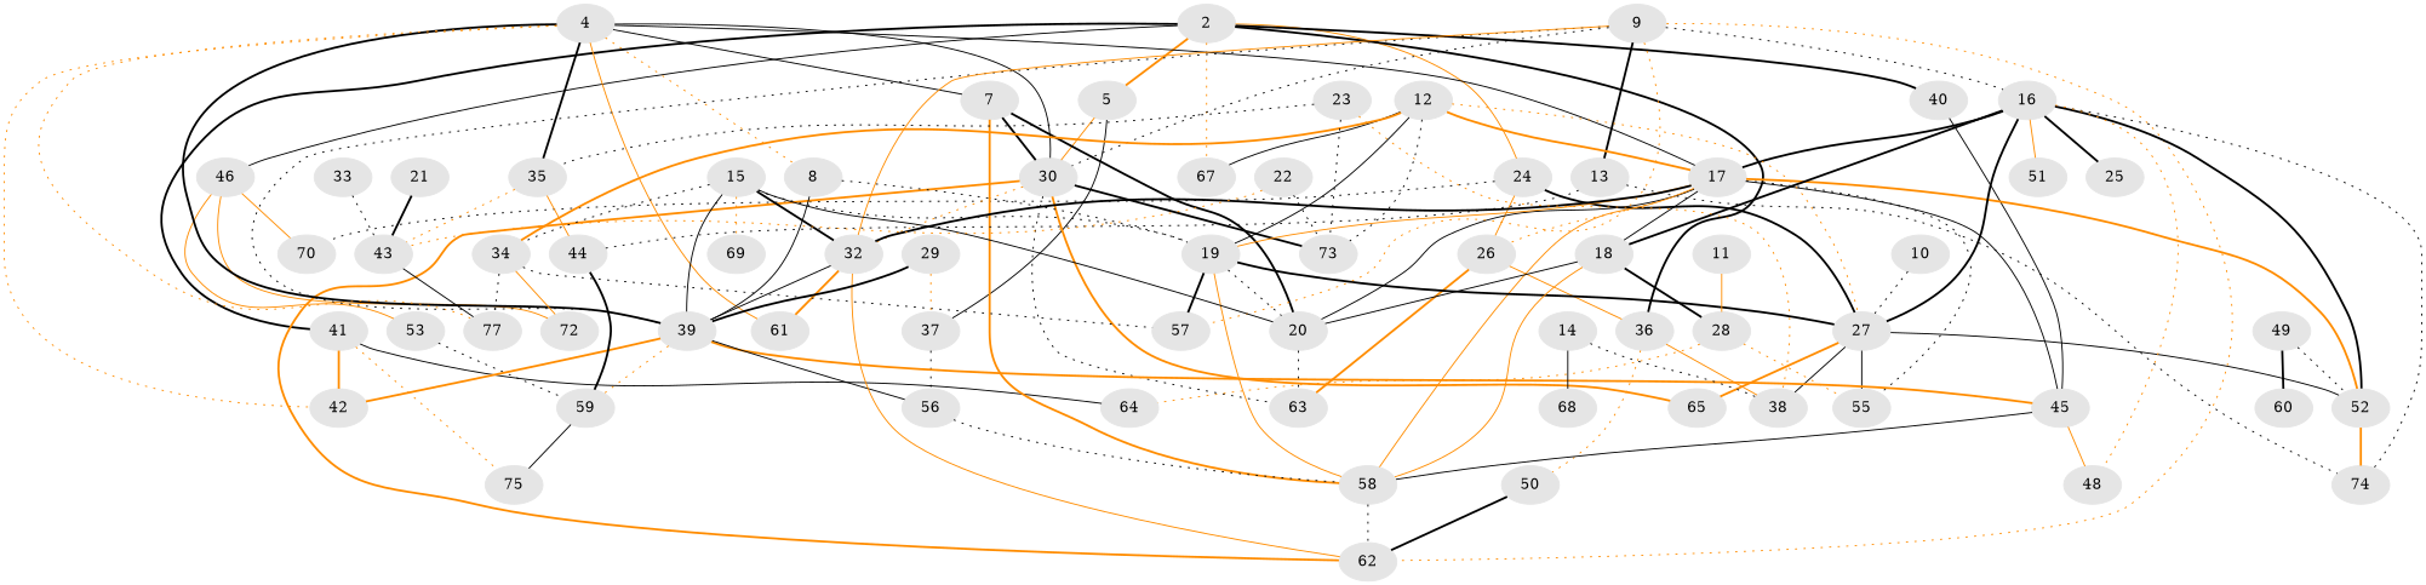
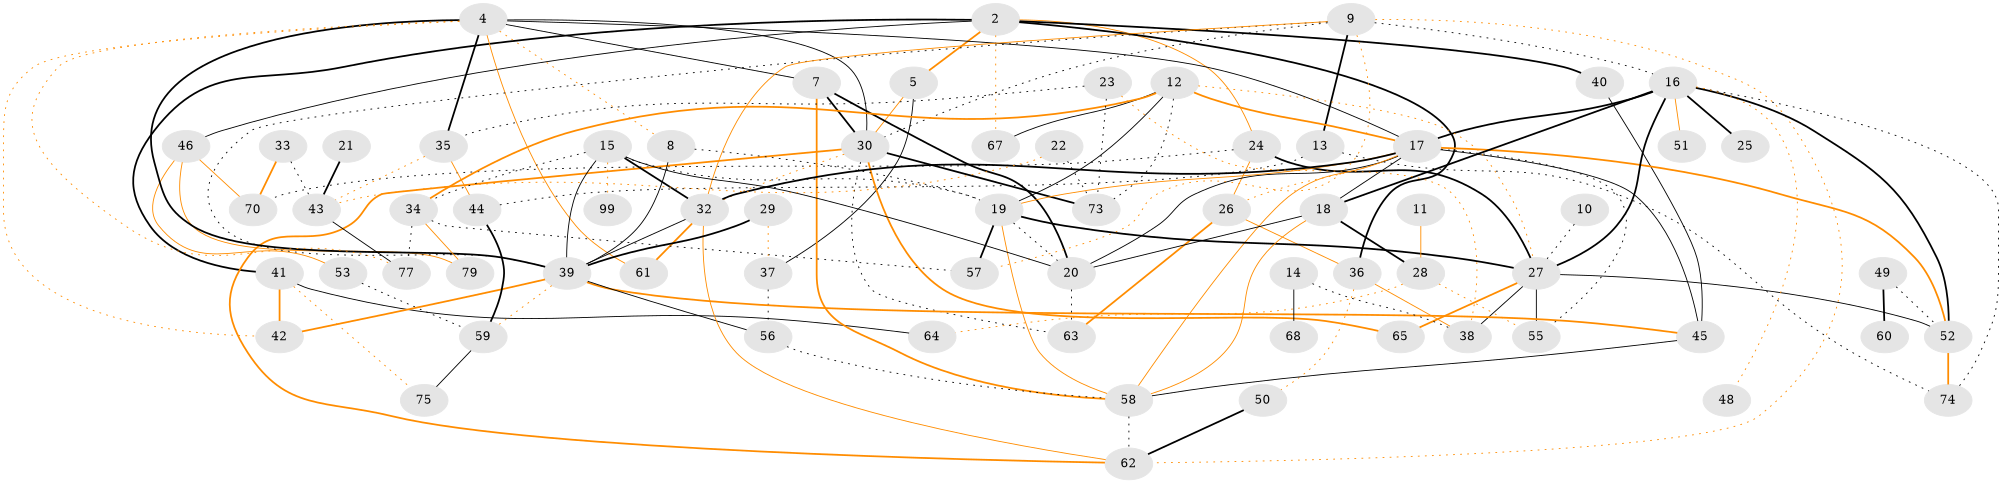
  graph {
    node [color=gray90 style=filled]
    edge [color=black style=dotted weight=1.0]
    2
    5
    24
    36
    40
    41
    46
    67
    30
    37
    27
    26
    70
    38
    50
    45
    42
    64
    75
-   72
+   72 [label=79]
    53
    4
    7
    8
    17
    35
    39
    61
    77
    20
    58
    19
    32
    18
    52
    55
    62
    73
    63
    65
    44
    43
    56
    59
    57
    9
    13
    16
    74
    25
    48
    51
    10
    11
    28
    12
    34
    14
    68
    15
-   69
+   69 [label=99]
    21
    22
    23
    29
    33
    49
    60
    2 -- 5 [color=darkorange style=bold]
    2 -- 24 [color=darkorange style=solid]
    2 -- 36 [style=bold]
    2 -- 40 [style=bold]
    2 -- 41 [style=bold]
    2 -- 46 [style=solid]
    2 -- 67 [color=darkorange weight=2.0]
    5 -- 30 [color=darkorange style=solid]
    5 -- 37 [style=solid]
    24 -- 27 [style=bold]
    24 -- 26 [color=darkorange style=solid]
    24 -- 70
    36 -- 38 [color=darkorange style=solid]
    36 -- 50 [color=darkorange]
    40 -- 45 [style=solid]
    41 -- 42 [color=darkorange style=bold]
    41 -- 64 [style=solid]
    41 -- 75 [color=darkorange]
    46 -- 70 [color=darkorange style=solid]
    46 -- 72 [color=darkorange style=solid]
    46 -- 53 [color=darkorange style=solid]
    30 -- 32 [color=darkorange]
    30 -- 62 [color=darkorange style=bold]
    30 -- 73 [style=bold]
    30 -- 63
    30 -- 65 [color=darkorange style=bold]
    37 -- 56
    27 -- 38 [style=solid]
    27 -- 52 [style=solid]
    27 -- 55 [style=solid]
    27 -- 65 [color=darkorange style=bold]
    26 -- 36 [color=darkorange style=solid]
    26 -- 63 [color=darkorange style=bold]
    50 -- 62 [style=bold]
    45 -- 58 [style=solid]
-   45 -- 48 [color=darkorange style=solid]
    53 -- 59
    4 -- 30 [style=solid]
    4 -- 42 [color=darkorange]
    4 -- 7 [style=solid]
    4 -- 8 [color=darkorange]
    4 -- 17 [style=solid]
    4 -- 35 [style=bold]
    4 -- 39 [style=bold weight=2.0]
    4 -- 61 [color=darkorange style=solid]
    4 -- 77 [color=darkorange]
    7 -- 30 [style=bold]
    7 -- 20 [style=bold]
    7 -- 58 [color=darkorange style=bold]
    8 -- 39 [style=solid]
    8 -- 19
    17 -- 26 [color=darkorange]
    17 -- 45 [style=solid]
    17 -- 20 [style=solid]
    17 -- 58 [color=darkorange style=solid]
    17 -- 19 [color=darkorange style=solid weight=2.0]
    17 -- 32 [style=bold]
    17 -- 18 [style=solid]
    17 -- 52 [color=darkorange style=bold]
    17 -- 55
    35 -- 44 [color=darkorange style=solid]
    35 -- 43 [color=darkorange]
    39 -- 45 [color=darkorange style=bold]
    39 -- 42 [color=darkorange style=bold]
    39 -- 56 [style=solid]
    39 -- 59 [color=darkorange]
    20 -- 63
    58 -- 62
    19 -- 27 [style=bold]
    19 -- 20
    19 -- 58 [color=darkorange style=solid]
    19 -- 57 [style=bold]
    32 -- 39 [style=solid]
    32 -- 61 [color=darkorange style=bold]
    32 -- 62 [color=darkorange style=solid]
    18 -- 20 [style=solid]
    18 -- 58 [color=darkorange style=solid]
    18 -- 28 [style=bold weight=2.0]
    52 -- 74 [color=darkorange style=bold]
    44 -- 59 [style=bold]
    43 -- 77 [style=solid]
    56 -- 58
    59 -- 75 [style=solid]
    9 -- 30
    9 -- 39
    9 -- 32 [color=darkorange style=solid]
    9 -- 62 [color=darkorange]
    9 -- 57 [color=darkorange]
    9 -- 13 [style=bold]
    9 -- 16 [weight=2.0]
    13 -- 44
    13 -- 74
    16 -- 27 [style=bold]
    16 -- 17 [style=bold]
    16 -- 18 [style=bold]
    16 -- 52 [style=bold]
    16 -- 74
    16 -- 25 [style=bold]
    16 -- 48 [color=darkorange]
    16 -- 51 [color=darkorange style=solid]
    10 -- 27
    11 -- 28 [color=darkorange style=solid]
    28 -- 64 [color=darkorange]
    28 -- 55 [color=darkorange]
    12 -- 67 [style=solid]
    12 -- 27 [color=darkorange weight=2.0]
    12 -- 17 [color=darkorange style=bold]
    12 -- 19 [style=solid]
    12 -- 73
    12 -- 34 [color=darkorange style=bold]
    34 -- 72 [color=darkorange style=solid]
    34 -- 77
    34 -- 57
    14 -- 38
    14 -- 68 [style=solid]
    15 -- 39 [style=solid]
    15 -- 20 [style=solid]
    15 -- 19
    15 -- 32 [style=bold]
    15 -- 34
    15 -- 69 [color=darkorange]
    21 -- 43 [style=bold]
    22 -- 73
    22 -- 43 [color=darkorange]
    23 -- 38 [color=darkorange]
    23 -- 35
    23 -- 73
    29 -- 37 [color=darkorange]
    29 -- 39 [style=bold]
+   33 -- 70 [color=darkorange style=bold]
    33 -- 43
    49 -- 52
    49 -- 60 [style=bold]
  }
